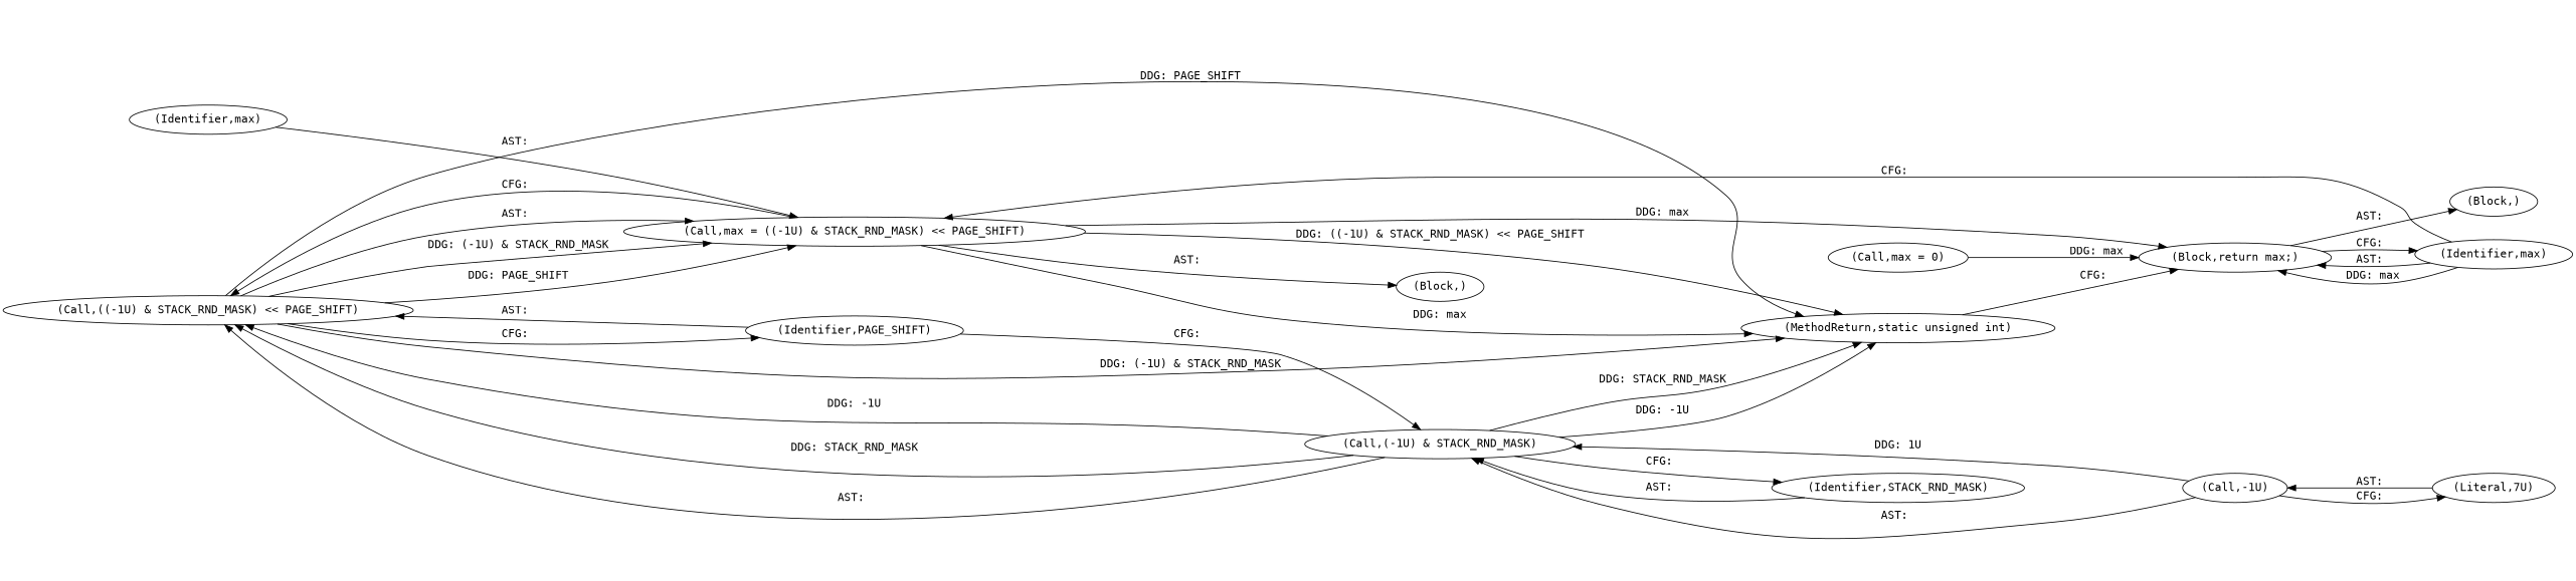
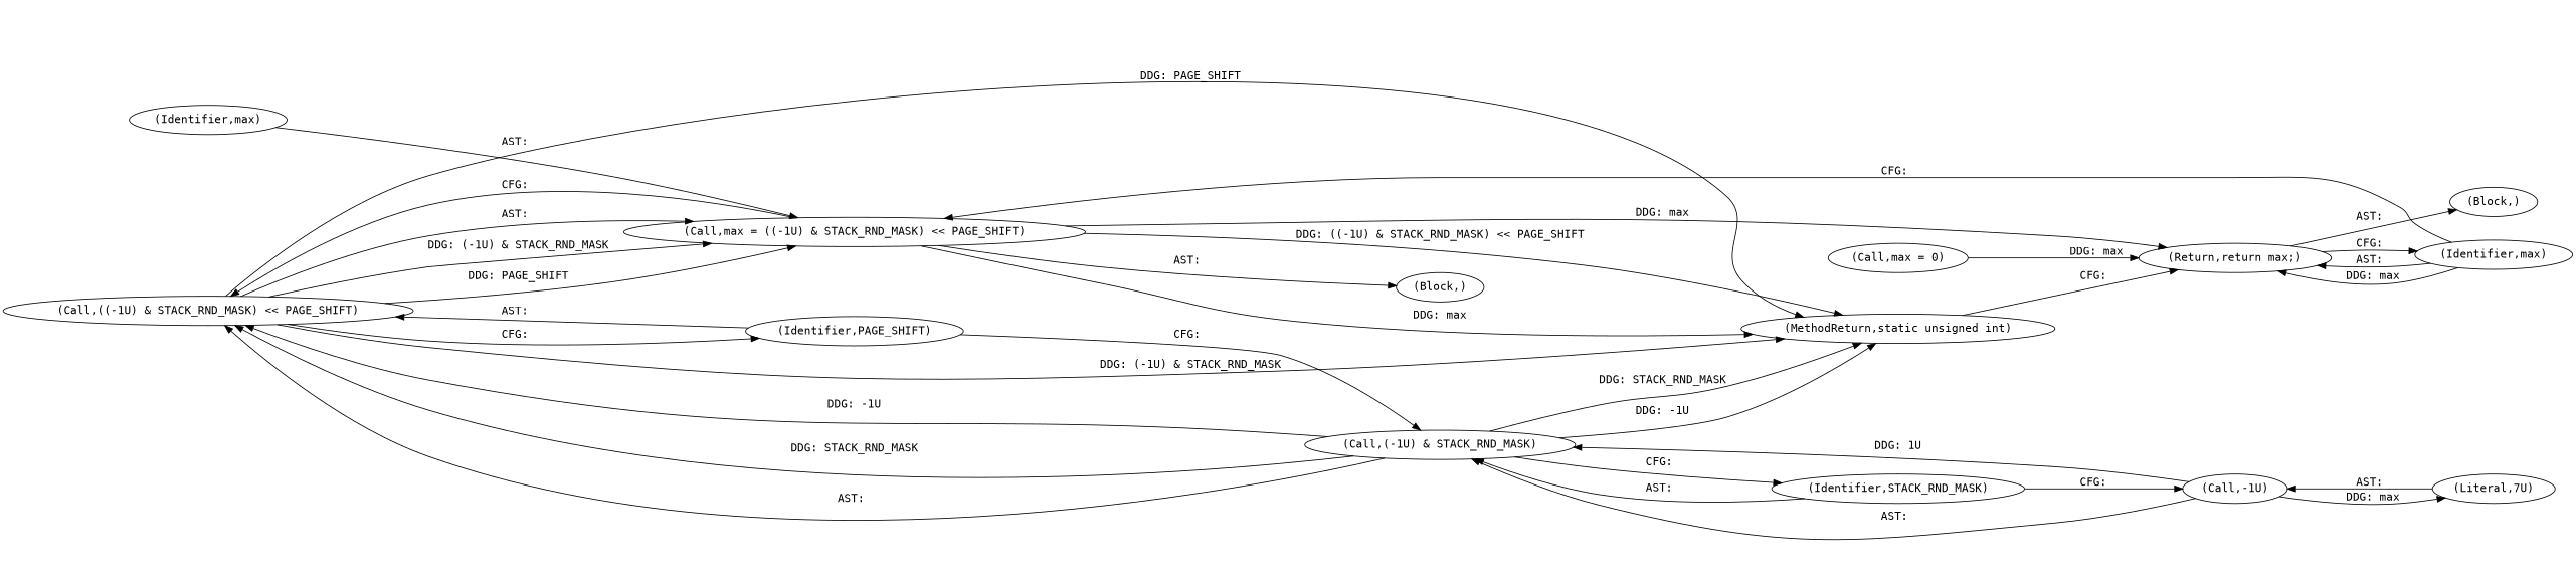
  digraph {
    fontname="DejaVu Sans Mono"
    rankdir=LR
    node [fontname="DejaVu Sans Mono"]
    edge [fontname="DejaVu Sans Mono"]
    n1 [label="(Call,((-1U) & STACK_RND_MASK) << PAGE_SHIFT)"]
    n2 [label="(Call,max = ((-1U) & STACK_RND_MASK) << PAGE_SHIFT)"]
    n3 [label="(MethodReturn,static unsigned int)"]
    n4 [label="(Identifier,PAGE_SHIFT)"]
-   n5 [label="(Block,return max;)"]
+   n5 [label="(Return,return max;)"]
    n6 [label="(Block,)"]
    n7 [label="(Call,(-1U) & STACK_RND_MASK)"]
    n8 [label="(Identifier,STACK_RND_MASK)"]
    n9 [label="(Call,-1U)"]
    n10 [label="(Literal,7U)"]
    n11 [label="(Block,)"]
    n12 [label="(Identifier,max)"]
    n13 [label="(Identifier,max)"]
    n14 [label="(Call,max = 0)"]
    n1 -> n2 [label="AST: "]
    n1 -> n2 [label="DDG: (-1U) & STACK_RND_MASK"]
    n1 -> n2 [label="DDG: PAGE_SHIFT"]
    n1 -> n3 [label="DDG: PAGE_SHIFT"]
    n1 -> n3 [label="DDG: (-1U) & STACK_RND_MASK"]
    n1 -> n4 [label="CFG: "]
    n2 -> n1 [label="CFG: "]
    n2 -> n3 [label="DDG: ((-1U) & STACK_RND_MASK) << PAGE_SHIFT"]
    n2 -> n3 [label="DDG: max"]
    n2 -> n5 [label="DDG: max"]
    n2 -> n6 [label="AST: "]
    n3 -> n5 [label="CFG: "]
    n4 -> n1 [label="AST: "]
    n4 -> n7 [label="CFG: "]
    n5 -> n11 [label="AST: "]
    n5 -> n12 [label="CFG: "]
    n7 -> n1 [label="AST: "]
    n7 -> n1 [label="DDG: -1U"]
    n7 -> n1 [label="DDG: STACK_RND_MASK"]
    n7 -> n3 [label="DDG: -1U"]
    n7 -> n3 [label="DDG: STACK_RND_MASK"]
    n7 -> n8 [label="CFG: "]
    n8 -> n7 [label="AST: "]
+   n8 -> n9 [label="CFG: "]
    n9 -> n7 [label="AST: "]
    n9 -> n7 [label="DDG: 1U"]
-   n9 -> n10 [label="CFG: "]
+   n9 -> n10 [label="DDG: max"]
    n10 -> n9 [label="AST: "]
    n12 -> n2 [label="CFG: "]
    n12 -> n5 [label="AST: "]
    n12 -> n5 [label="DDG: max"]
    n13 -> n2 [label="AST: "]
    n14 -> n5 [label="DDG: max"]
  }
